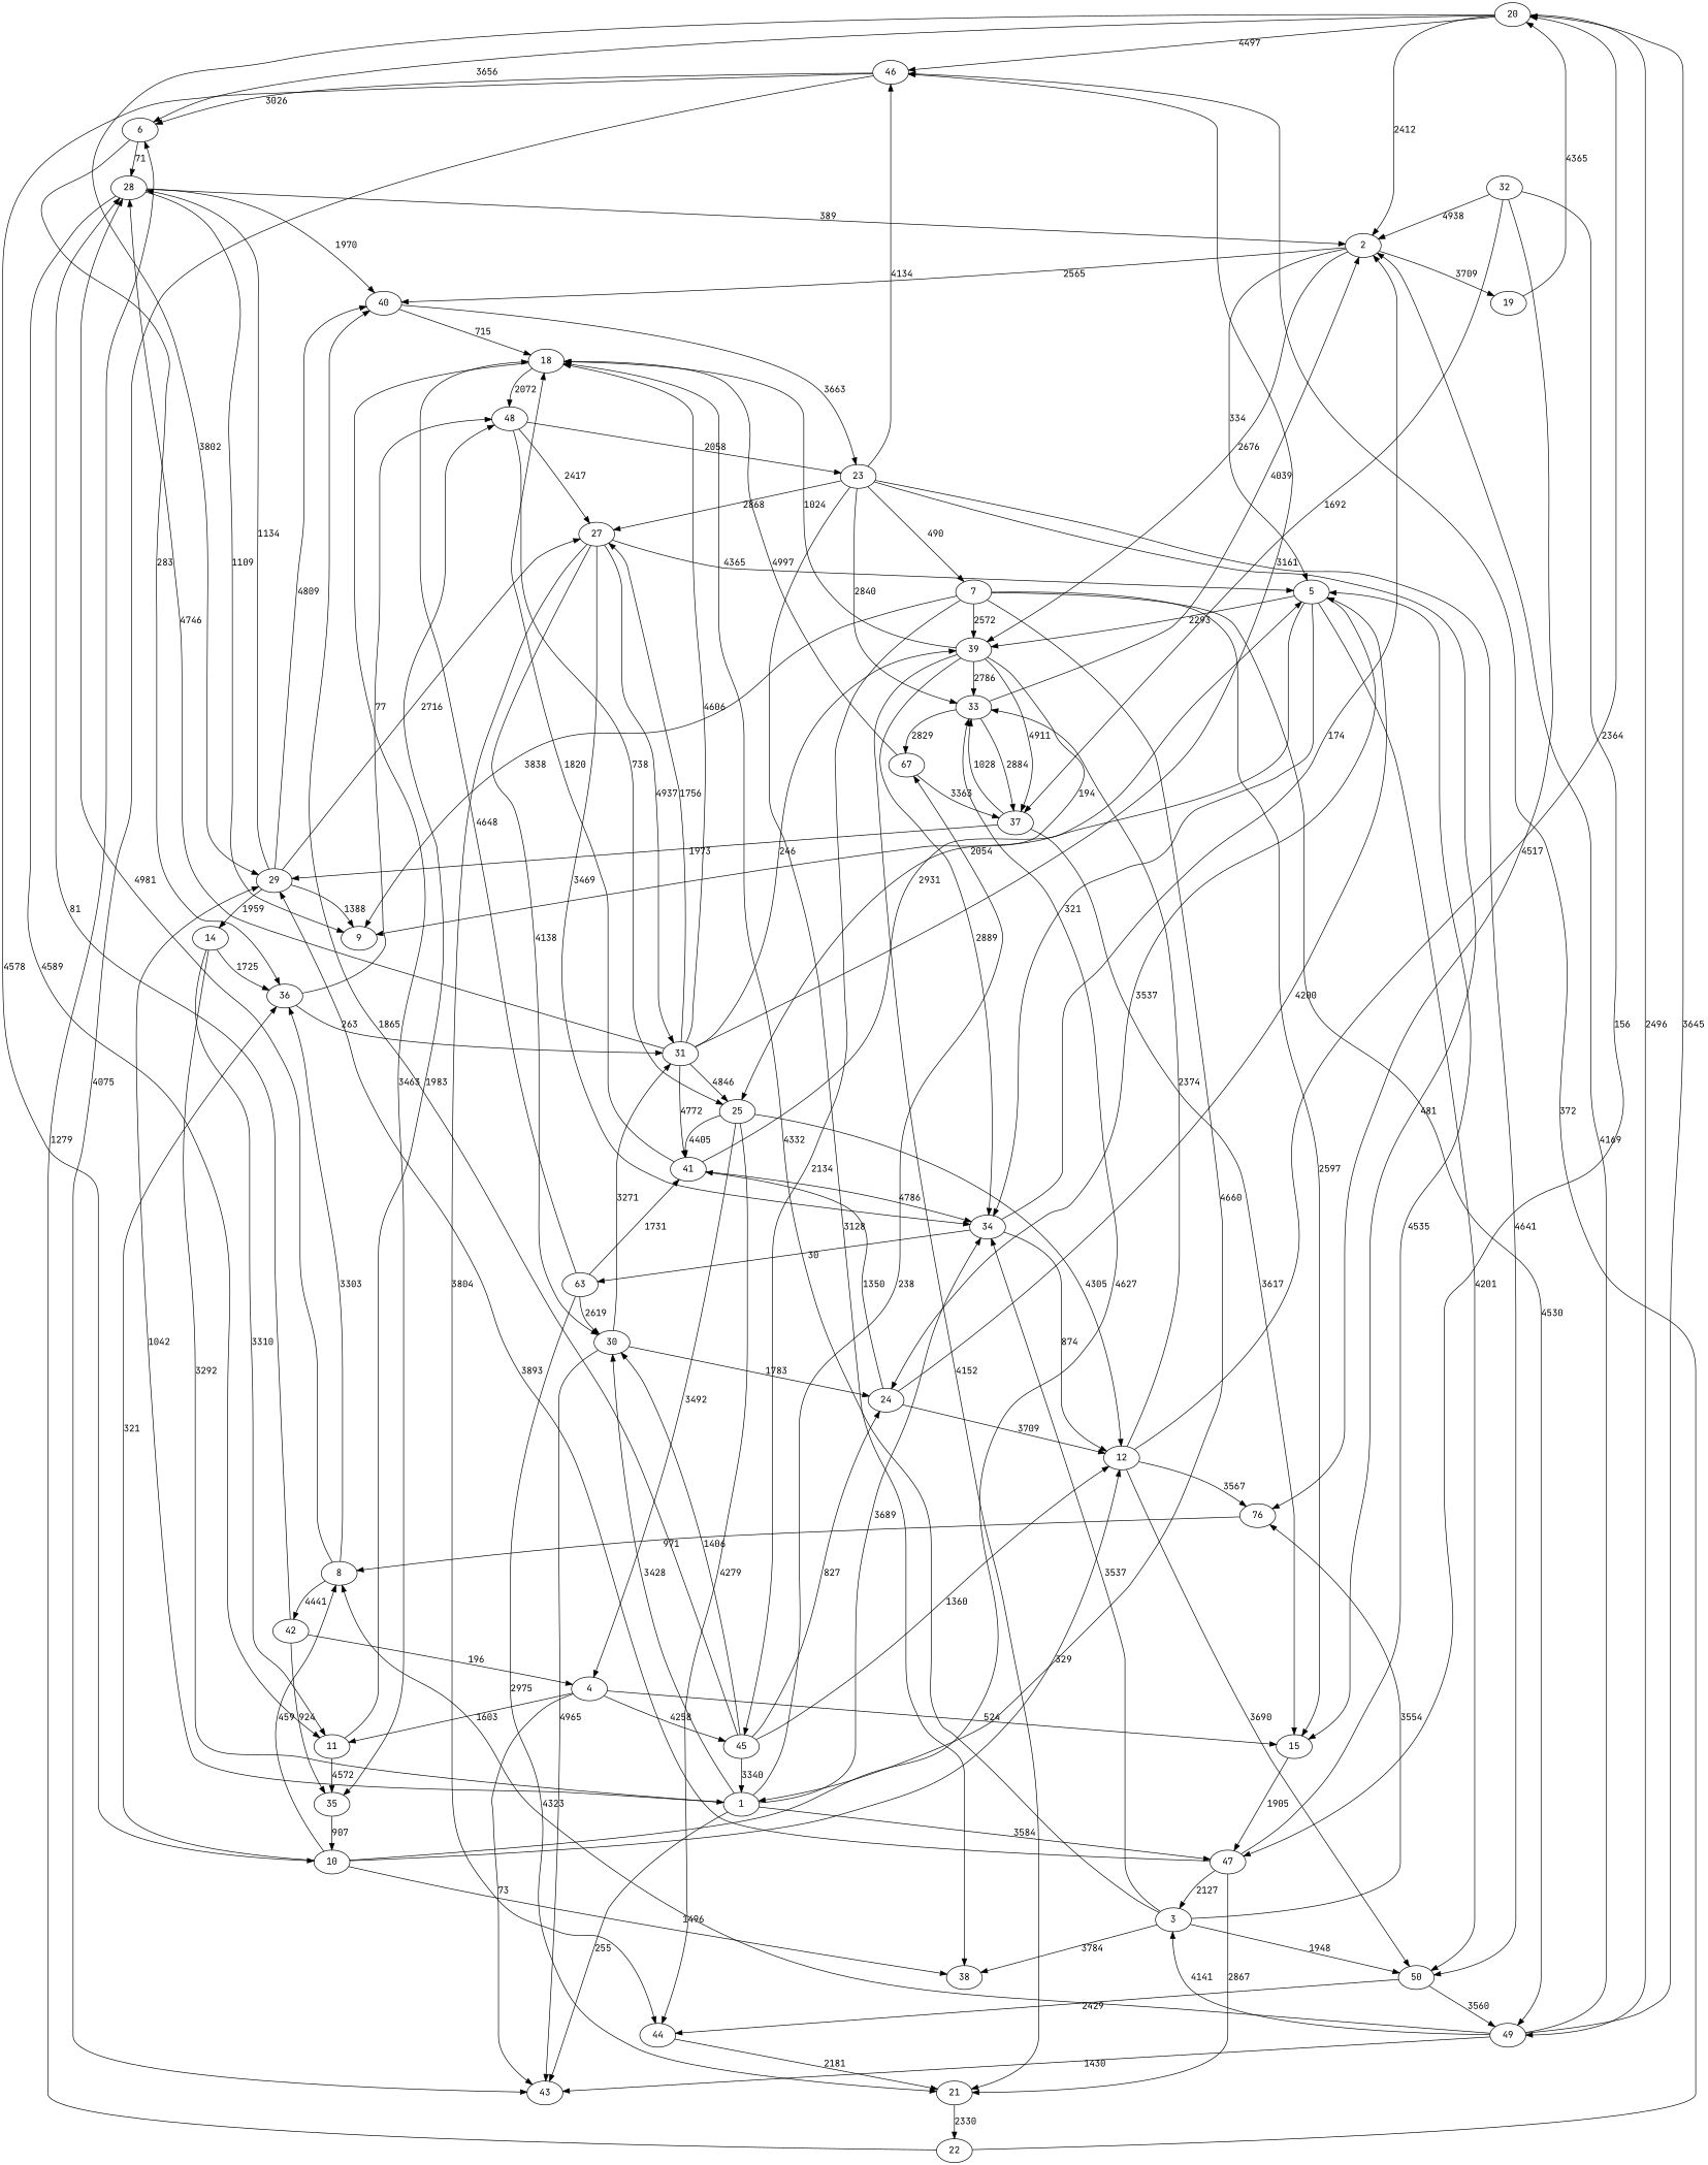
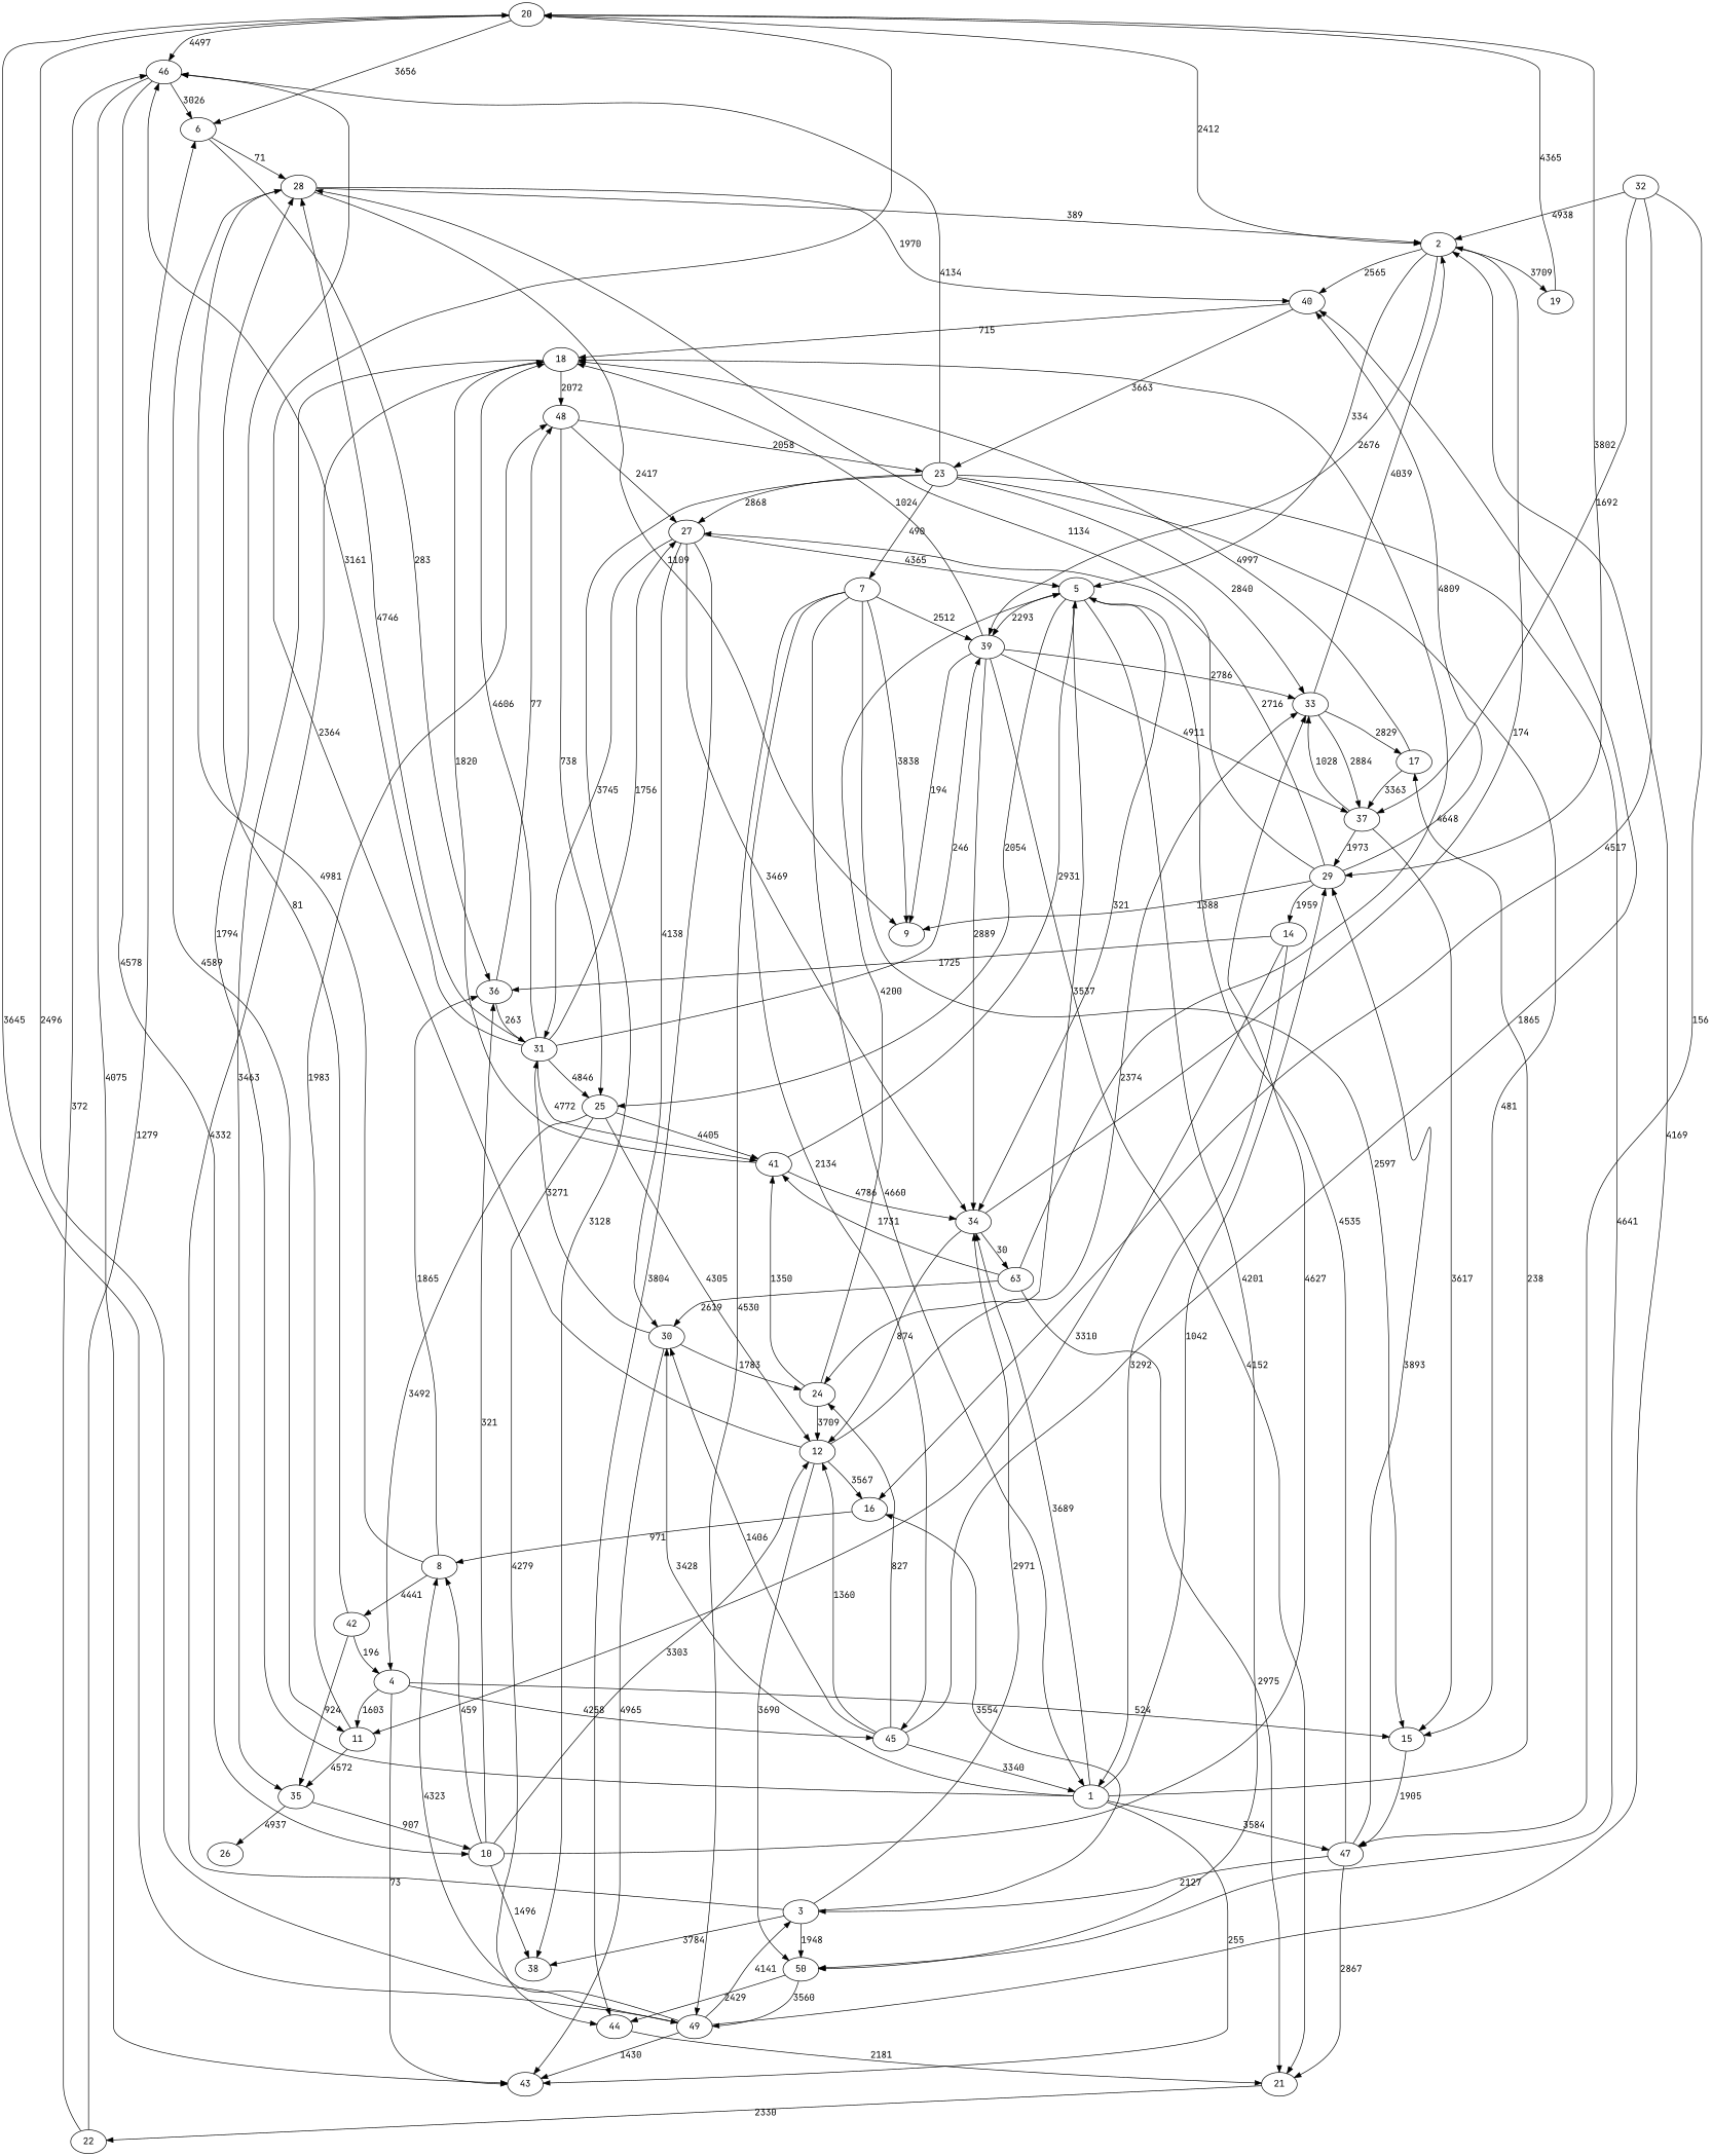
  strict digraph {
    fontname="JetBrains Mono"
    node [fontname="JetBrains Mono"]
    edge [fontname="JetBrains Mono"]
    20
    46
    6
    2
    29
    49
    43
    10
    28
    36
    40
    39
    19
    5
    9
    14
    27
    3
    8
    38
    12
    33
    11
    48
    31
    18
    23
    34
    21
    37
    50
    25
    24
    1
    44
    30
-   16 [label=76]
+   16
    42
-   17 [label=67]
+   17
    35
    41
    15
    7
    n44 [label=63]
    22
    4
    47
+   26
    45
    32
    20 -> 46 [label=4497]
    20 -> 6 [label=3656]
    20 -> 2 [label=2412]
    20 -> 29 [label=3802]
    20 -> 49 [label=2496]
    46 -> 6 [label=3026]
    46 -> 43 [label=4075]
    46 -> 10 [label=4578]
    6 -> 28 [label=71]
    6 -> 36 [label=283]
    2 -> 40 [label=2565]
    2 -> 39 [label=2676]
    2 -> 19 [label=3709]
    2 -> 5 [label=334]
    29 -> 28 [label=1134]
    29 -> 40 [label=4809]
    29 -> 9 [label=1388]
    29 -> 14 [label=1959]
    29 -> 27 [label=2716]
    49 -> 20 [label=3645]
    49 -> 2 [label=4169]
    49 -> 43 [label=1430]
    49 -> 3 [label=4141]
    49 -> 8 [label=4323]
    10 -> 36 [label=321]
    10 -> 8 [label=459]
    10 -> 38 [label=1496]
-   10 -> 12 [label=329]
+   10 -> 12 [label=3303]
    10 -> 33 [label=4627]
    28 -> 2 [label=389]
    28 -> 40 [label=1970]
    28 -> 9 [label=1109]
    28 -> 11 [label=4589]
    36 -> 48 [label=77]
    36 -> 31 [label=263]
    40 -> 18 [label=715]
    40 -> 23 [label=3663]
    39 -> 9 [label=194]
    39 -> 33 [label=2786]
    39 -> 18 [label=1024]
    39 -> 34 [label=2889]
    39 -> 21 [label=4152]
    39 -> 37 [label=4911]
    19 -> 20 [label=4365]
    5 -> 39 [label=2293]
    5 -> 34 [label=321]
    5 -> 50 [label=4201]
    5 -> 25 [label=2054]
    5 -> 24 [label=3537]
    14 -> 36 [label=1725]
    14 -> 11 [label=3310]
    14 -> 1 [label=3292]
    27 -> 5 [label=4365]
-   27 -> 31 [label=4937]
+   27 -> 31 [label=3745]
    27 -> 34 [label=3469]
    27 -> 44 [label=3804]
    27 -> 30 [label=4138]
    3 -> 38 [label=3784]
    3 -> 18 [label=4332]
-   3 -> 34 [label=3537]
+   3 -> 34 [label=2971]
    3 -> 50 [label=1948]
    3 -> 16 [label=3554]
    8 -> 28 [label=4981]
-   8 -> 36 [label=3303]
+   8 -> 36 [label=1865]
    8 -> 42 [label=4441]
    12 -> 20 [label=2364]
    12 -> 33 [label=2374]
    12 -> 50 [label=3690]
    12 -> 16 [label=3567]
    33 -> 2 [label=4039]
    33 -> 37 [label=2884]
    33 -> 17 [label=2829]
    11 -> 48 [label=1983]
    11 -> 35 [label=4572]
    48 -> 27 [label=2417]
    48 -> 23 [label=2058]
    48 -> 25 [label=738]
    31 -> 46 [label=3161]
    31 -> 28 [label=4746]
    31 -> 39 [label=246]
    31 -> 27 [label=1756]
    31 -> 18 [label=4606]
    31 -> 25 [label=4846]
    31 -> 41 [label=4772]
    18 -> 48 [label=2072]
    18 -> 35 [label=3463]
    23 -> 46 [label=4134]
    23 -> 27 [label=2868]
    23 -> 38 [label=3128]
    23 -> 33 [label=2840]
    23 -> 50 [label=4641]
    23 -> 15 [label=481]
    23 -> 7 [label=490]
    34 -> 2 [label=174]
    34 -> 12 [label=874]
    34 -> n44 [label=30]
    21 -> 22 [label=2330]
    37 -> 29 [label=1973]
    37 -> 33 [label=1028]
    37 -> 15 [label=3617]
    50 -> 49 [label=3560]
    50 -> 44 [label=2429]
    25 -> 12 [label=4305]
    25 -> 44 [label=4279]
    25 -> 41 [label=4405]
    25 -> 4 [label=3492]
    24 -> 5 [label=4200]
    24 -> 12 [label=3709]
    24 -> 41 [label=1350]
+   1 -> 46 [label=1794]
    1 -> 29 [label=1042]
    1 -> 43 [label=255]
    1 -> 34 [label=3689]
    1 -> 30 [label=3428]
    1 -> 17 [label=238]
    1 -> 47 [label=3584]
    44 -> 21 [label=2181]
    30 -> 43 [label=4965]
    30 -> 31 [label=3271]
    30 -> 24 [label=1783]
    16 -> 8 [label=971]
    42 -> 28 [label=81]
    42 -> 35 [label=924]
    42 -> 4 [label=196]
    17 -> 18 [label=4997]
    17 -> 37 [label=3363]
    35 -> 10 [label=907]
+   35 -> 26 [label=4937]
    41 -> 5 [label=2931]
    41 -> 18 [label=1820]
    41 -> 34 [label=4786]
    15 -> 47 [label=1905]
    7 -> 49 [label=4530]
-   7 -> 39 [label=2572]
+   7 -> 39 [label=2512]
    7 -> 9 [label=3838]
    7 -> 1 [label=4660]
    7 -> 15 [label=2597]
    7 -> 45 [label=2134]
    n44 -> 18 [label=4648]
    n44 -> 21 [label=2975]
    n44 -> 30 [label=2619]
    n44 -> 41 [label=1731]
    22 -> 46 [label=372]
    22 -> 6 [label=1279]
    4 -> 43 [label=73]
    4 -> 11 [label=1603]
    4 -> 15 [label=524]
    4 -> 45 [label=4258]
    47 -> 29 [label=3893]
    47 -> 5 [label=4535]
    47 -> 3 [label=2127]
    47 -> 21 [label=2867]
    45 -> 40 [label=1865]
    45 -> 12 [label=1360]
    45 -> 24 [label=827]
    45 -> 1 [label=3340]
    45 -> 30 [label=1406]
    32 -> 2 [label=4938]
    32 -> 37 [label=1692]
    32 -> 16 [label=4517]
    32 -> 47 [label=156]
  }
